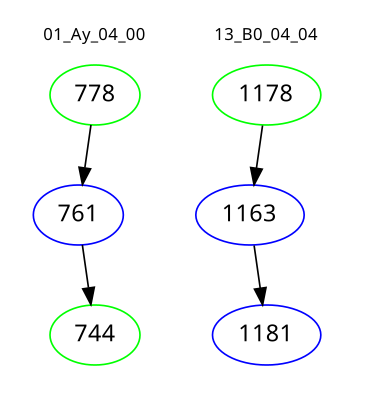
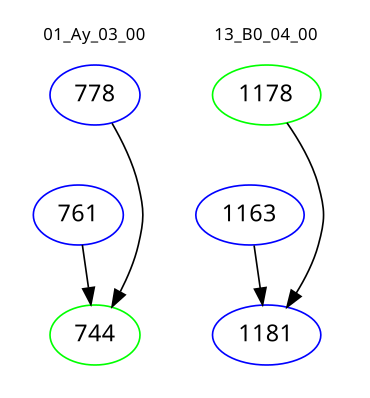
  digraph {
    fontname="Noto Sans"
    node [color=green fontname="Noto Sans"]
    edge [color=black fontname="Noto Sans"]
-   n1 [label=778]
+   n1 [color=blue label=778]
    n2 [color=blue label=761]
    n3 [label=744]
    n4 [label=1178]
    n5 [color=blue label=1163]
    n6 [color=blue label=1181]
    subgraph cluster_1 {
      color=white
      fontsize=10
-     label="01_Ay_04_00"
+     label="01_Ay_03_00"
      n1
      n2
      n3
    }
    subgraph cluster_2 {
      color=white
      fontsize=10
-     label="13_B0_04_04"
+     label="13_B0_04_00"
      n4
      n5
      n6
    }
-   n1 -> n2
+   n1 -> n3
    n2 -> n3
-   n4 -> n5
+   n4 -> n6
    n5 -> n6
  }
